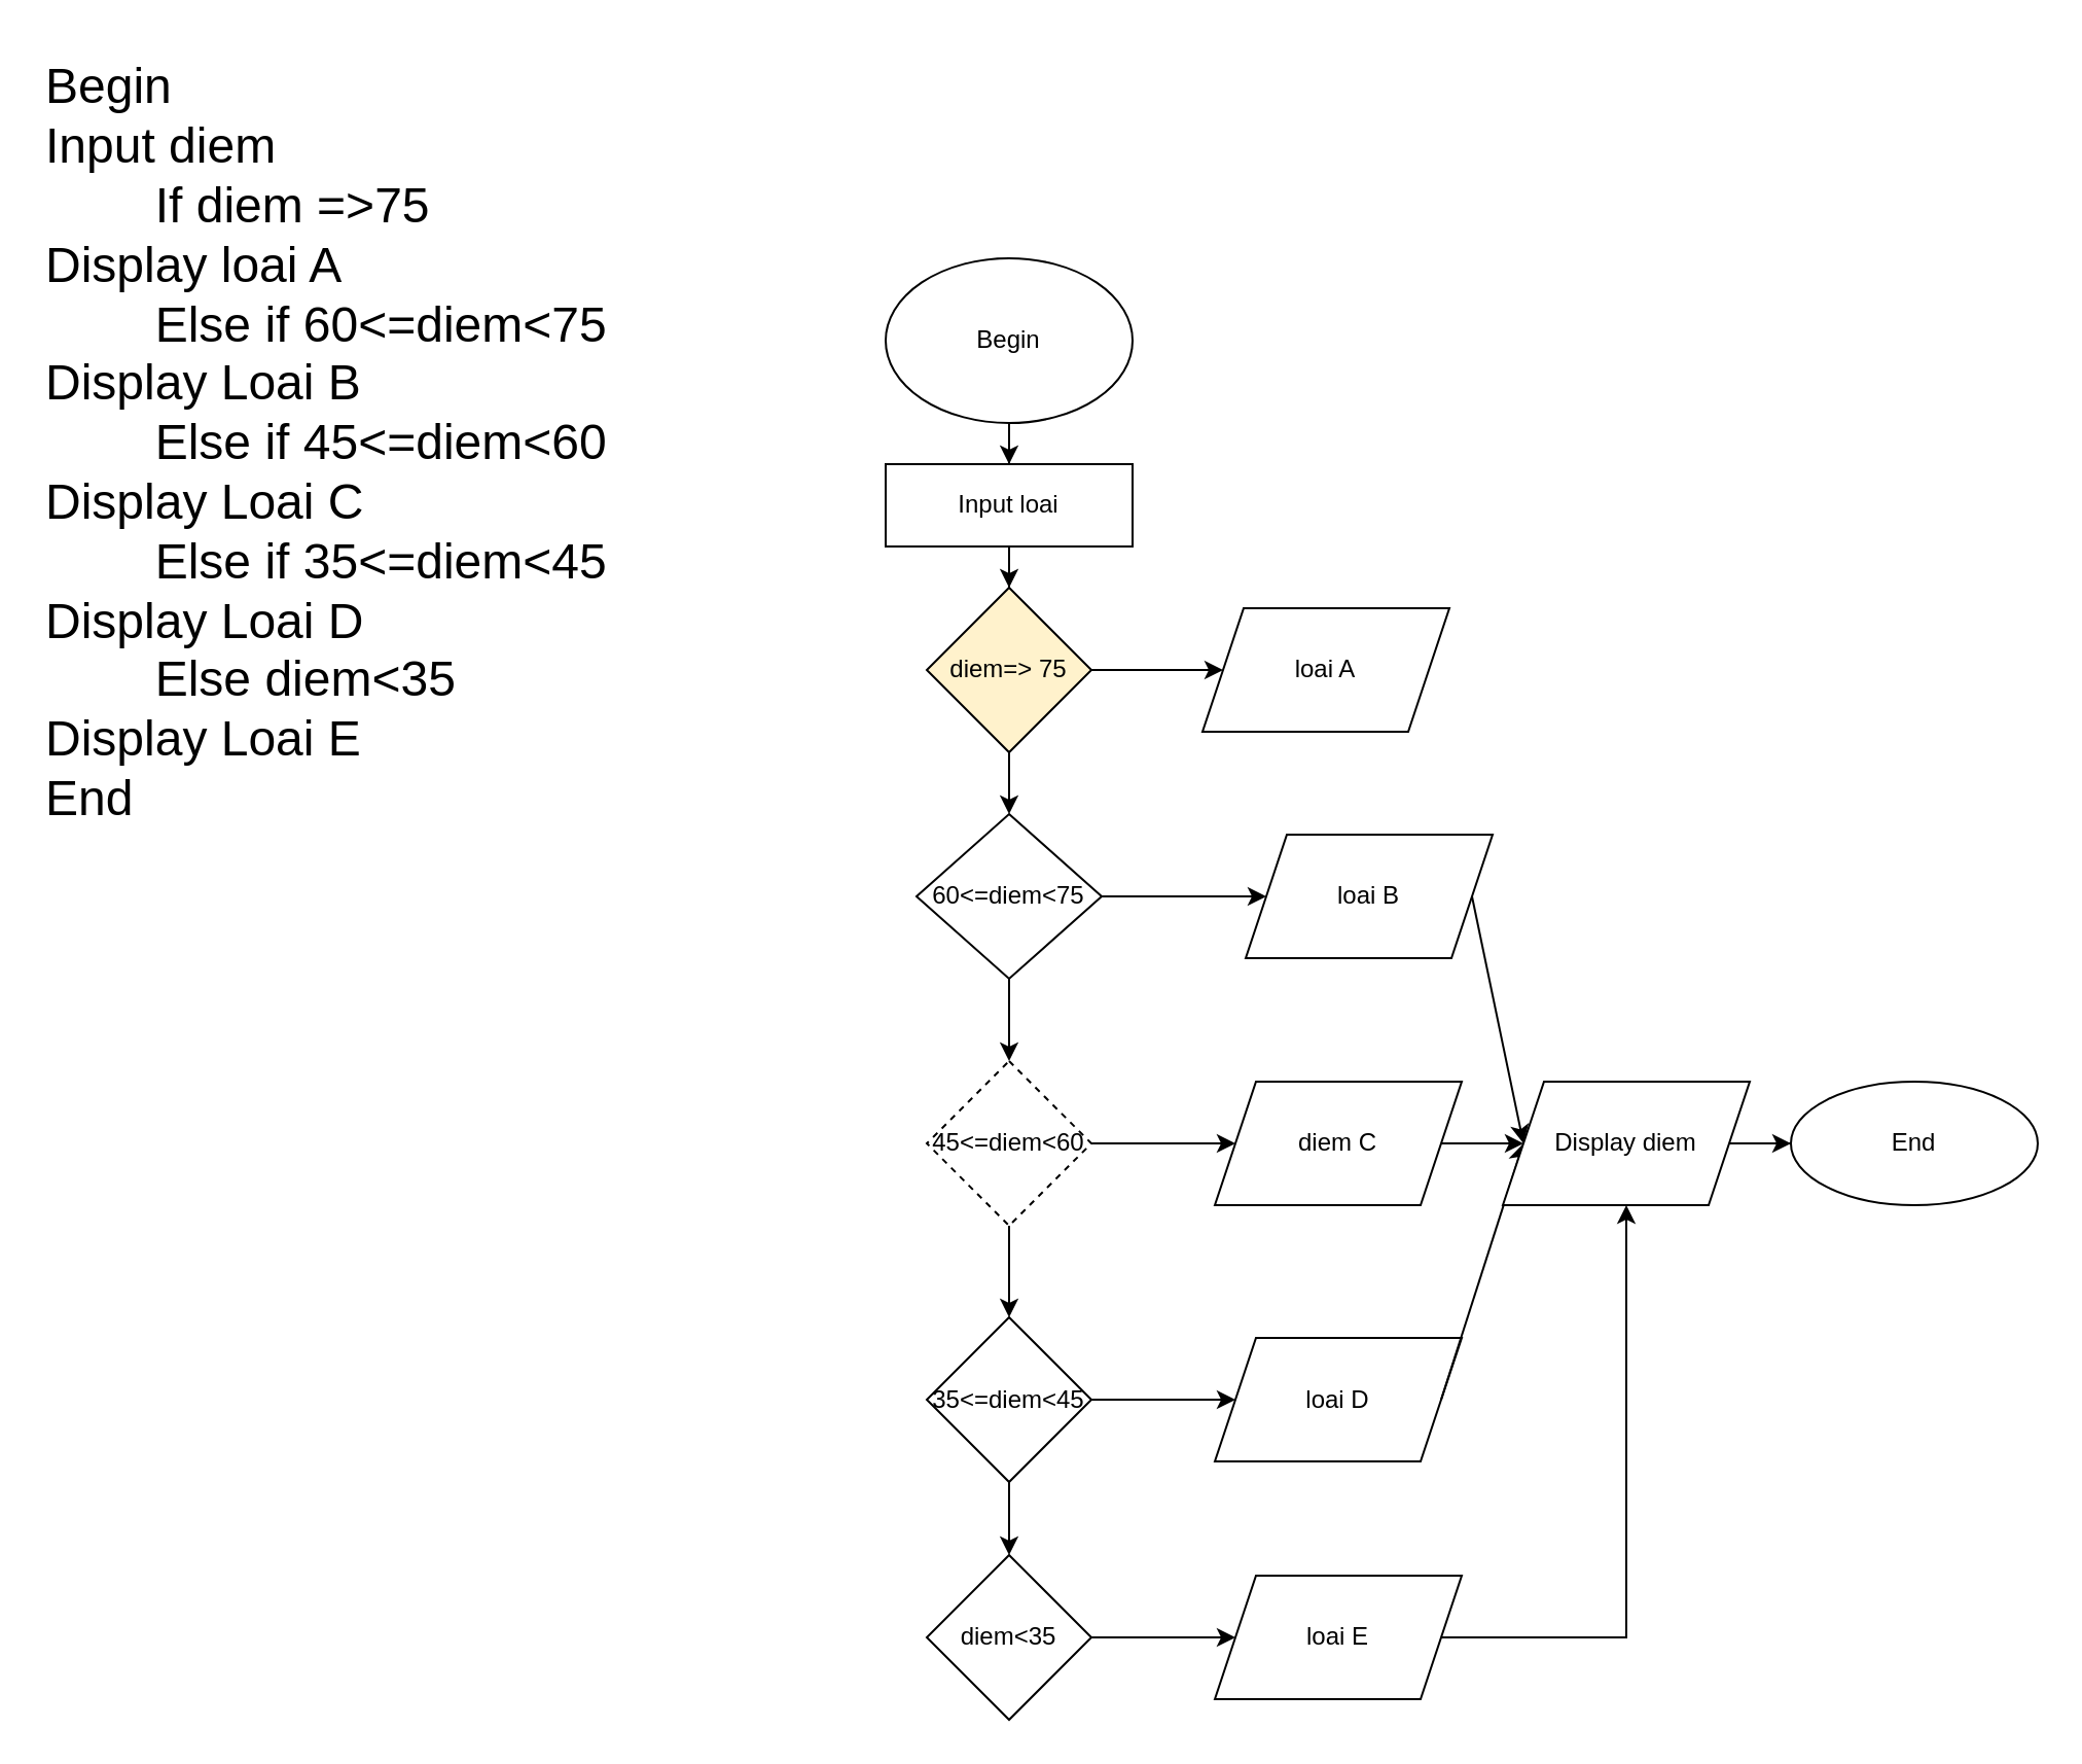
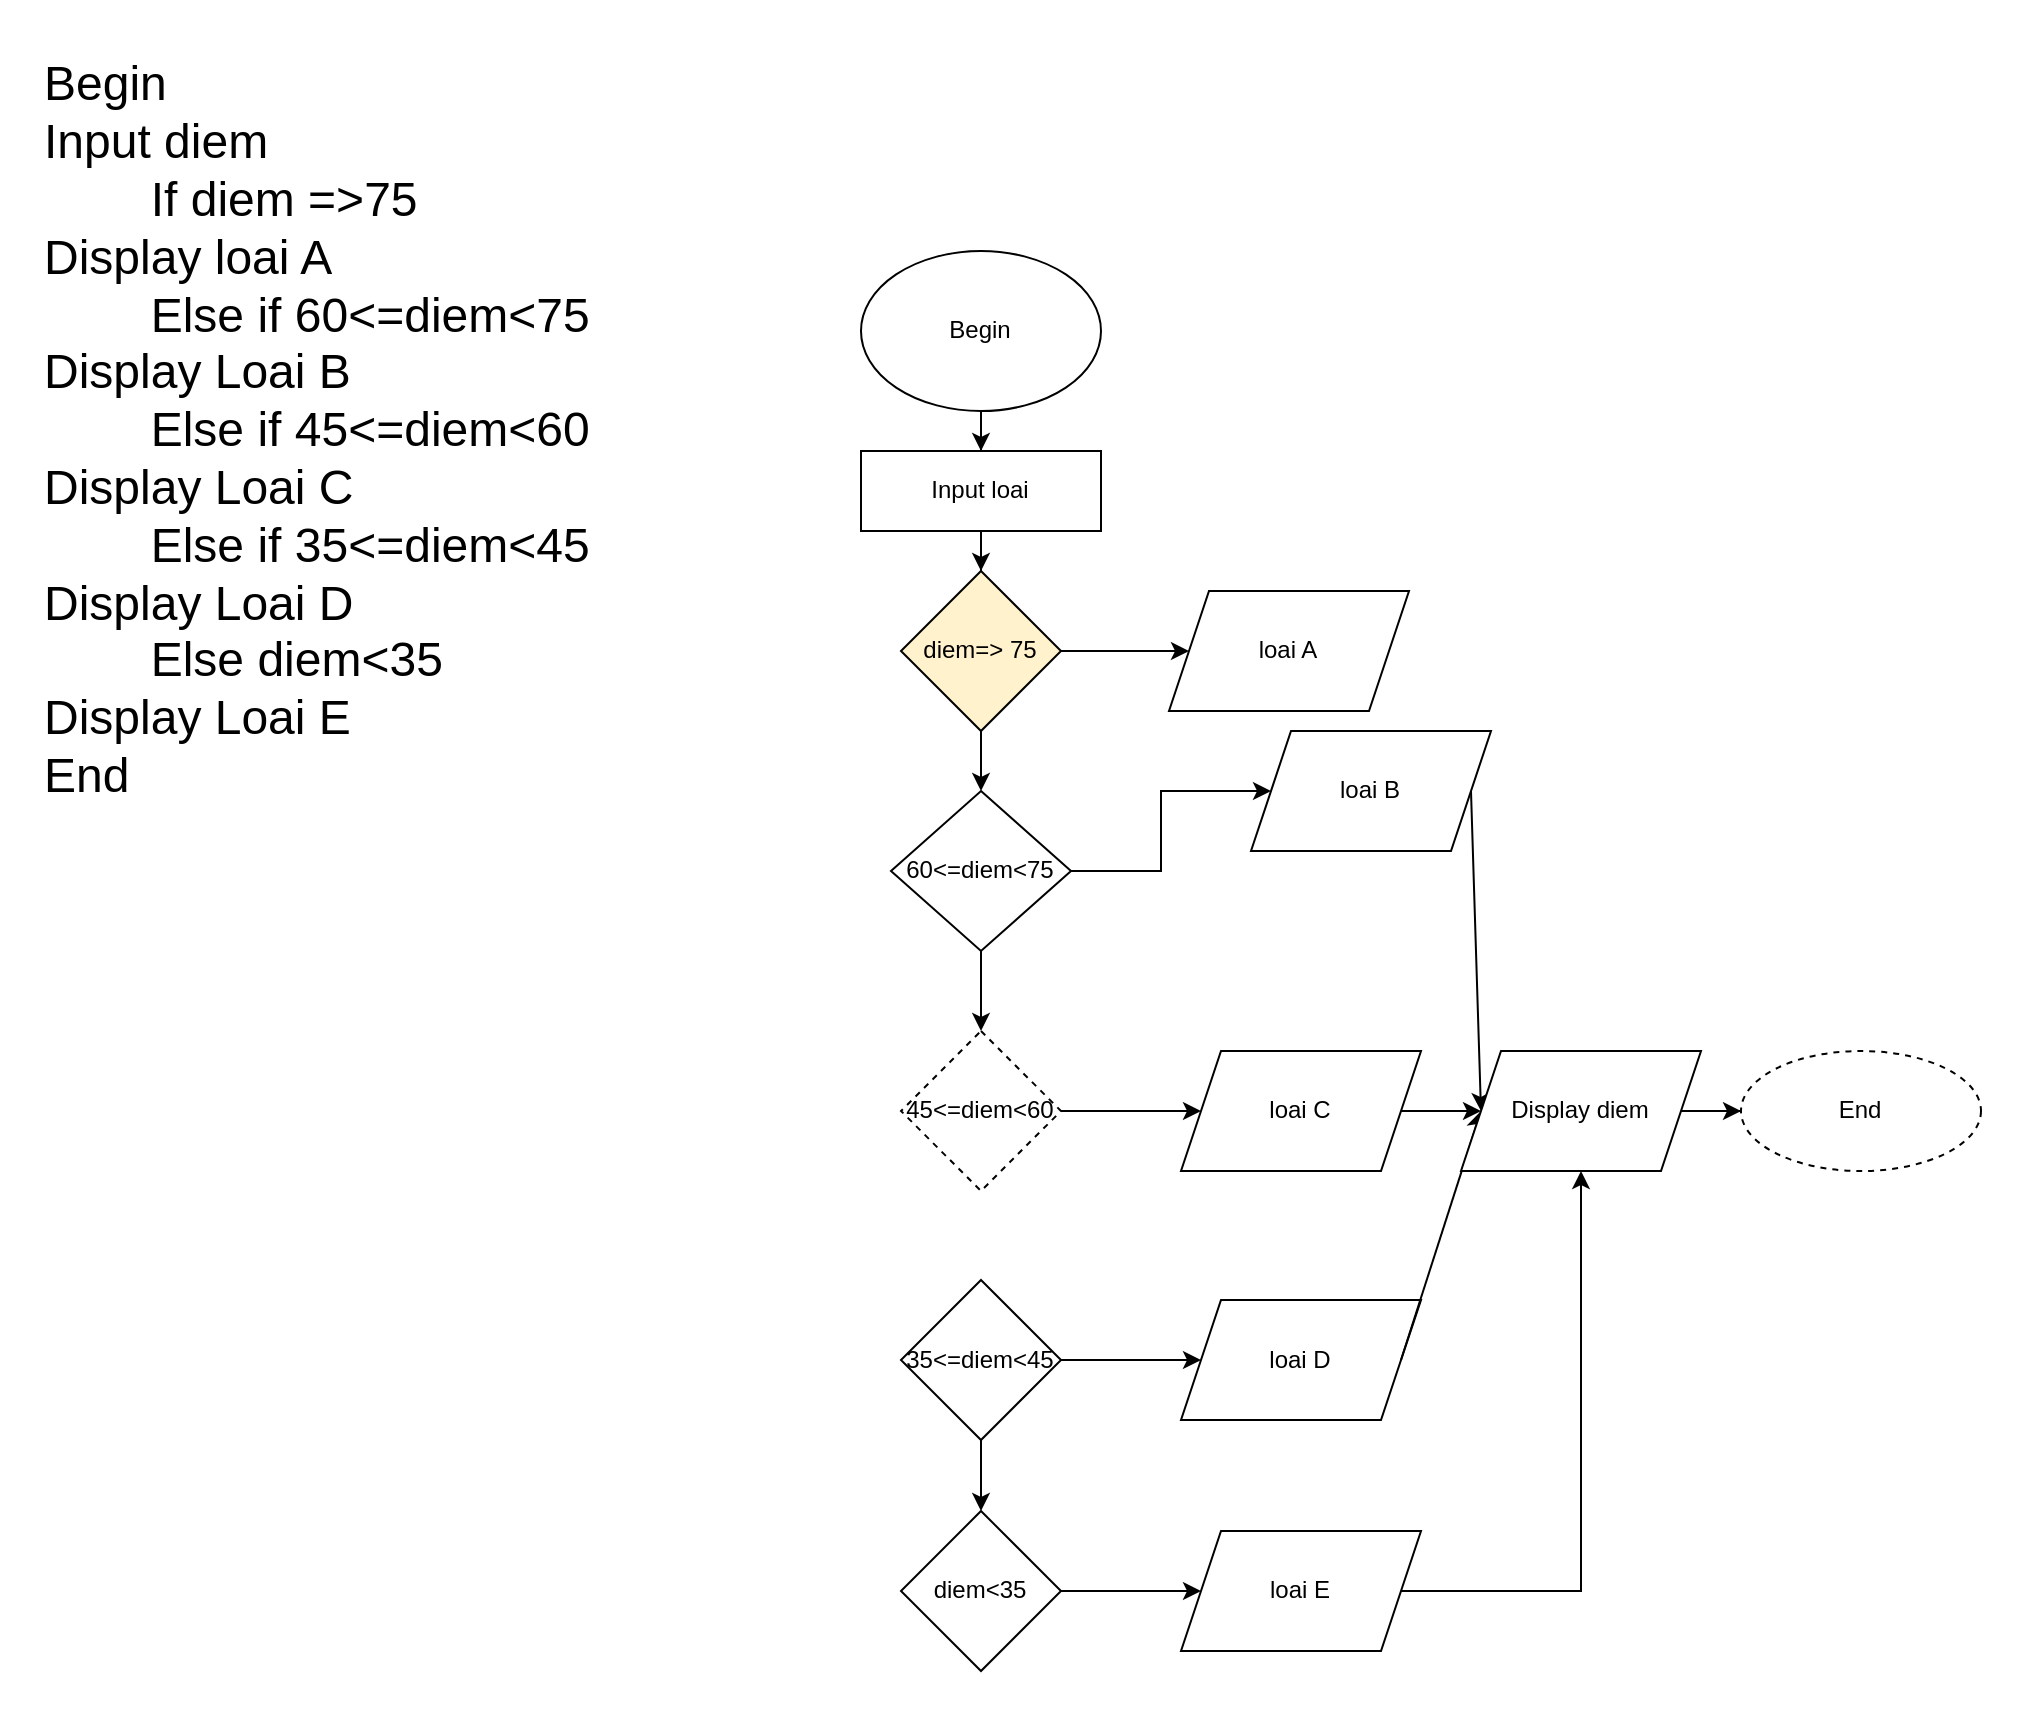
  <mxCell id="0" />
  <mxCell id="1" parent="0" />
  <mxCell id="2" value="" style="edgeStyle=orthogonalEdgeStyle;rounded=0;orthogonalLoop=1;jettySize=auto;html=1;" edge="1" parent="1" source="3" target="5"><mxGeometry relative="1" as="geometry" /></mxCell>
  <mxCell id="3" value="Begin" style="ellipse;whiteSpace=wrap;html=1;" vertex="1" parent="1"><mxGeometry x="430" y="125" width="120" height="80" as="geometry" /></mxCell>
  <mxCell id="4" value="" style="edgeStyle=orthogonalEdgeStyle;rounded=0;orthogonalLoop=1;jettySize=auto;html=1;" edge="1" parent="1" source="5" target="8"><mxGeometry relative="1" as="geometry" /></mxCell>
  <mxCell id="5" value="Input loai" style="whiteSpace=wrap;html=1;" vertex="1" parent="1"><mxGeometry x="430" y="225" width="120" height="40" as="geometry" /></mxCell>
  <mxCell id="6" value="" style="edgeStyle=orthogonalEdgeStyle;rounded=0;orthogonalLoop=1;jettySize=auto;html=1;" edge="1" parent="1" source="8" target="9"><mxGeometry relative="1" as="geometry" /></mxCell>
  <mxCell id="7" value="" style="edgeStyle=orthogonalEdgeStyle;rounded=0;orthogonalLoop=1;jettySize=auto;html=1;" edge="1" parent="1" source="8" target="12"><mxGeometry relative="1" as="geometry" /></mxCell>
  <mxCell id="8" value="diem=&amp;gt; 75" style="rhombus;whiteSpace=wrap;html=1;fillColor=#fff2cc;" vertex="1" parent="1"><mxGeometry x="450" y="285" width="80" height="80" as="geometry" /></mxCell>
  <mxCell id="9" value="loai A" style="shape=parallelogram;perimeter=parallelogramPerimeter;whiteSpace=wrap;html=1;fixedSize=1;" vertex="1" parent="1"><mxGeometry x="584" y="295" width="120" height="60" as="geometry" /></mxCell>
  <mxCell id="10" value="" style="edgeStyle=orthogonalEdgeStyle;rounded=0;orthogonalLoop=1;jettySize=auto;html=1;" edge="1" parent="1" source="12" target="13"><mxGeometry relative="1" as="geometry" /></mxCell>
  <mxCell id="11" value="" style="edgeStyle=orthogonalEdgeStyle;rounded=0;orthogonalLoop=1;jettySize=auto;html=1;" edge="1" parent="1" source="12" target="17"><mxGeometry relative="1" as="geometry" /></mxCell>
  <mxCell id="12" value="60&amp;lt;=diem&amp;lt;75" style="rhombus;whiteSpace=wrap;html=1;" vertex="1" parent="1"><mxGeometry x="445" y="395" width="90" height="80" as="geometry" /></mxCell>
- <mxCell id="13" value="loai B" style="shape=parallelogram;perimeter=parallelogramPerimeter;whiteSpace=wrap;html=1;fixedSize=1;" vertex="1" parent="1"><mxGeometry x="605" y="405" width="120" height="60" as="geometry" /></mxCell>
+ <mxCell id="13" value="loai B" style="shape=parallelogram;perimeter=parallelogramPerimeter;whiteSpace=wrap;html=1;fixedSize=1;" vertex="1" parent="1"><mxGeometry x="625" y="365" width="120" height="60" as="geometry" /></mxCell>
  <mxCell id="14" value="" style="endArrow=classic;html=1;rounded=0;exitX=1;exitY=0.5;exitDx=0;exitDy=0;entryX=0;entryY=0.5;entryDx=0;entryDy=0;" edge="1" parent="1" source="13" target="30"><mxGeometry width="50" height="50" relative="1" as="geometry"><mxPoint x="680" y="425" as="sourcePoint" /><mxPoint x="840" y="535" as="targetPoint" /></mxGeometry></mxCell>
  <mxCell id="15" value="" style="edgeStyle=orthogonalEdgeStyle;rounded=0;orthogonalLoop=1;jettySize=auto;html=1;" edge="1" parent="1" source="17" target="18"><mxGeometry relative="1" as="geometry" /></mxCell>
- <mxCell id="16" value="" style="edgeStyle=orthogonalEdgeStyle;rounded=0;orthogonalLoop=1;jettySize=auto;html=1;" edge="1" parent="1" source="17" target="22"><mxGeometry relative="1" as="geometry" /></mxCell>
  <mxCell id="17" value="45&amp;lt;=diem&amp;lt;60" style="rhombus;whiteSpace=wrap;html=1;dashed=1;" vertex="1" parent="1"><mxGeometry x="450" y="515" width="80" height="80" as="geometry" /></mxCell>
- <mxCell id="18" value="diem C" style="shape=parallelogram;perimeter=parallelogramPerimeter;whiteSpace=wrap;html=1;fixedSize=1;" vertex="1" parent="1"><mxGeometry x="590" y="525" width="120" height="60" as="geometry" /></mxCell>
+ <mxCell id="18" value="loai C" style="shape=parallelogram;perimeter=parallelogramPerimeter;whiteSpace=wrap;html=1;fixedSize=1;" vertex="1" parent="1"><mxGeometry x="590" y="525" width="120" height="60" as="geometry" /></mxCell>
  <mxCell id="19" value="" style="endArrow=classic;html=1;rounded=0;exitX=1;exitY=0.5;exitDx=0;exitDy=0;entryX=0;entryY=0.5;entryDx=0;entryDy=0;" edge="1" parent="1" source="18" target="30"><mxGeometry width="50" height="50" relative="1" as="geometry"><mxPoint x="680" y="425" as="sourcePoint" /><mxPoint x="840" y="535" as="targetPoint" /></mxGeometry></mxCell>
  <mxCell id="20" value="" style="edgeStyle=orthogonalEdgeStyle;rounded=0;orthogonalLoop=1;jettySize=auto;html=1;" edge="1" parent="1" source="22" target="23"><mxGeometry relative="1" as="geometry" /></mxCell>
  <mxCell id="21" value="" style="edgeStyle=orthogonalEdgeStyle;rounded=0;orthogonalLoop=1;jettySize=auto;html=1;" edge="1" parent="1" source="22" target="26"><mxGeometry relative="1" as="geometry" /></mxCell>
  <mxCell id="22" value="35&amp;lt;=diem&amp;lt;45" style="rhombus;whiteSpace=wrap;html=1;" vertex="1" parent="1"><mxGeometry x="450" y="639.5" width="80" height="80" as="geometry" /></mxCell>
  <mxCell id="23" value="loai D" style="shape=parallelogram;perimeter=parallelogramPerimeter;whiteSpace=wrap;html=1;fixedSize=1;" vertex="1" parent="1"><mxGeometry x="590" y="649.5" width="120" height="60" as="geometry" /></mxCell>
  <mxCell id="24" value="" style="endArrow=classic;html=1;rounded=0;exitX=1;exitY=0.5;exitDx=0;exitDy=0;entryX=0;entryY=0.5;entryDx=0;entryDy=0;" edge="1" parent="1" source="23" target="30"><mxGeometry width="50" height="50" relative="1" as="geometry"><mxPoint x="680" y="625" as="sourcePoint" /><mxPoint x="840" y="535" as="targetPoint" /></mxGeometry></mxCell>
  <mxCell id="25" value="" style="edgeStyle=orthogonalEdgeStyle;rounded=0;orthogonalLoop=1;jettySize=auto;html=1;" edge="1" parent="1" source="26" target="27"><mxGeometry relative="1" as="geometry" /></mxCell>
  <mxCell id="26" value="diem&amp;lt;35" style="rhombus;whiteSpace=wrap;html=1;" vertex="1" parent="1"><mxGeometry x="450" y="755" width="80" height="80" as="geometry" /></mxCell>
  <mxCell id="27" value="loai E" style="shape=parallelogram;perimeter=parallelogramPerimeter;whiteSpace=wrap;html=1;fixedSize=1;" vertex="1" parent="1"><mxGeometry x="590" y="765" width="120" height="60" as="geometry" /></mxCell>
  <mxCell id="28" value="" style="endArrow=classic;html=1;rounded=0;exitX=1;exitY=0.5;exitDx=0;exitDy=0;entryX=0.5;entryY=1;entryDx=0;entryDy=0;" edge="1" parent="1" source="27" target="30"><mxGeometry width="50" height="50" relative="1" as="geometry"><mxPoint x="680" y="625" as="sourcePoint" /><mxPoint x="900" y="565" as="targetPoint" /><Array as="points"><mxPoint x="790" y="795" /></Array></mxGeometry></mxCell>
  <mxCell id="29" value="" style="edgeStyle=orthogonalEdgeStyle;rounded=0;orthogonalLoop=1;jettySize=auto;html=1;" edge="1" parent="1" source="30" target="31"><mxGeometry relative="1" as="geometry" /></mxCell>
  <mxCell id="30" value="Display diem" style="shape=parallelogram;perimeter=parallelogramPerimeter;whiteSpace=wrap;html=1;fixedSize=1;" vertex="1" parent="1"><mxGeometry x="730" y="525" width="120" height="60" as="geometry" /></mxCell>
- <mxCell id="31" value="End" style="ellipse;whiteSpace=wrap;html=1;" vertex="1" parent="1"><mxGeometry x="870" y="525" width="120" height="60" as="geometry" /></mxCell>
+ <mxCell id="31" value="End" style="ellipse;whiteSpace=wrap;html=1;dashed=1;" vertex="1" parent="1"><mxGeometry x="870" y="525" width="120" height="60" as="geometry" /></mxCell>
  <mxCell id="32" value="&lt;font style=&quot;font-size: 24px;&quot;&gt;Begin&lt;br&gt;Input diem&lt;br&gt;&lt;span style=&quot;white-space: pre;&quot;&gt;&#09;&lt;/span&gt;If diem =&amp;gt;75&lt;br&gt;Display loai A&lt;br&gt;&lt;span style=&quot;white-space: pre;&quot;&gt;&#09;&lt;/span&gt;Else if 60&amp;lt;=diem&amp;lt;75&lt;br&gt;Display Loai B&lt;br&gt;&lt;span style=&quot;white-space: pre;&quot;&gt;&#09;&lt;/span&gt;Else if 45&amp;lt;=diem&amp;lt;60&lt;br&gt;Display Loai C&lt;br&gt;&lt;span style=&quot;white-space: pre;&quot;&gt;&#09;&lt;/span&gt;Else if 35&amp;lt;=diem&amp;lt;45&lt;br&gt;Display Loai D&lt;br&gt;&lt;span style=&quot;white-space: pre;&quot;&gt;&#09;&lt;/span&gt;Else diem&amp;lt;35&lt;br&gt;Display Loai E&lt;br&gt;End&lt;br&gt;&lt;/font&gt;" style="text;html=1;align=left;verticalAlign=middle;resizable=0;points=[];autosize=1;strokeColor=none;fillColor=none;" vertex="1" parent="1"><mxGeometry x="20" y="20" width="300" height="390" as="geometry" /></mxCell>
